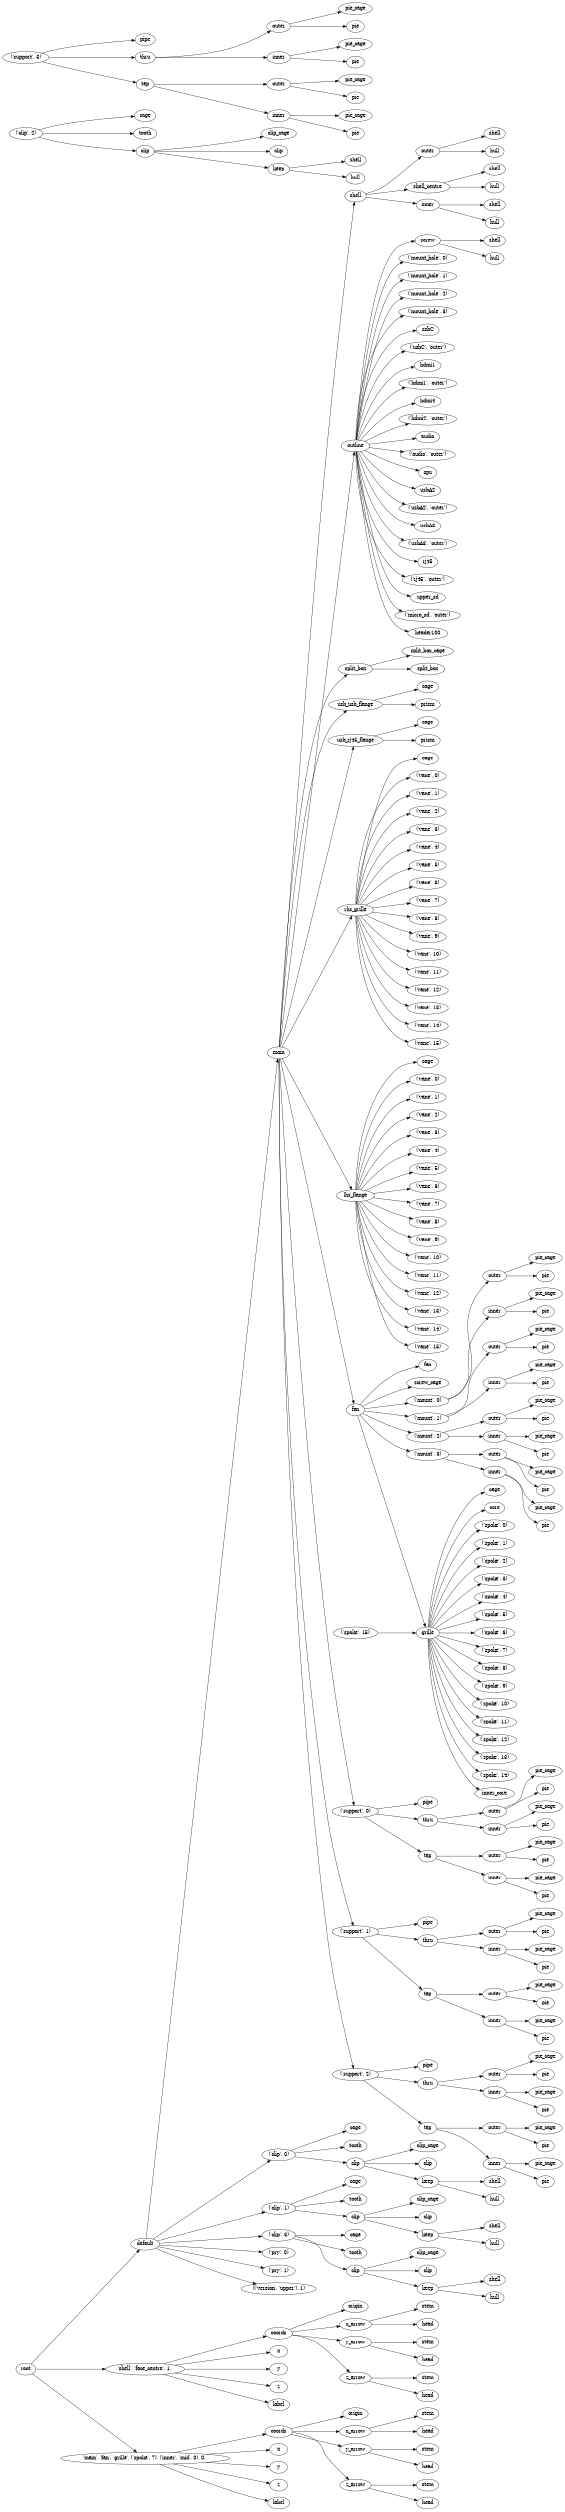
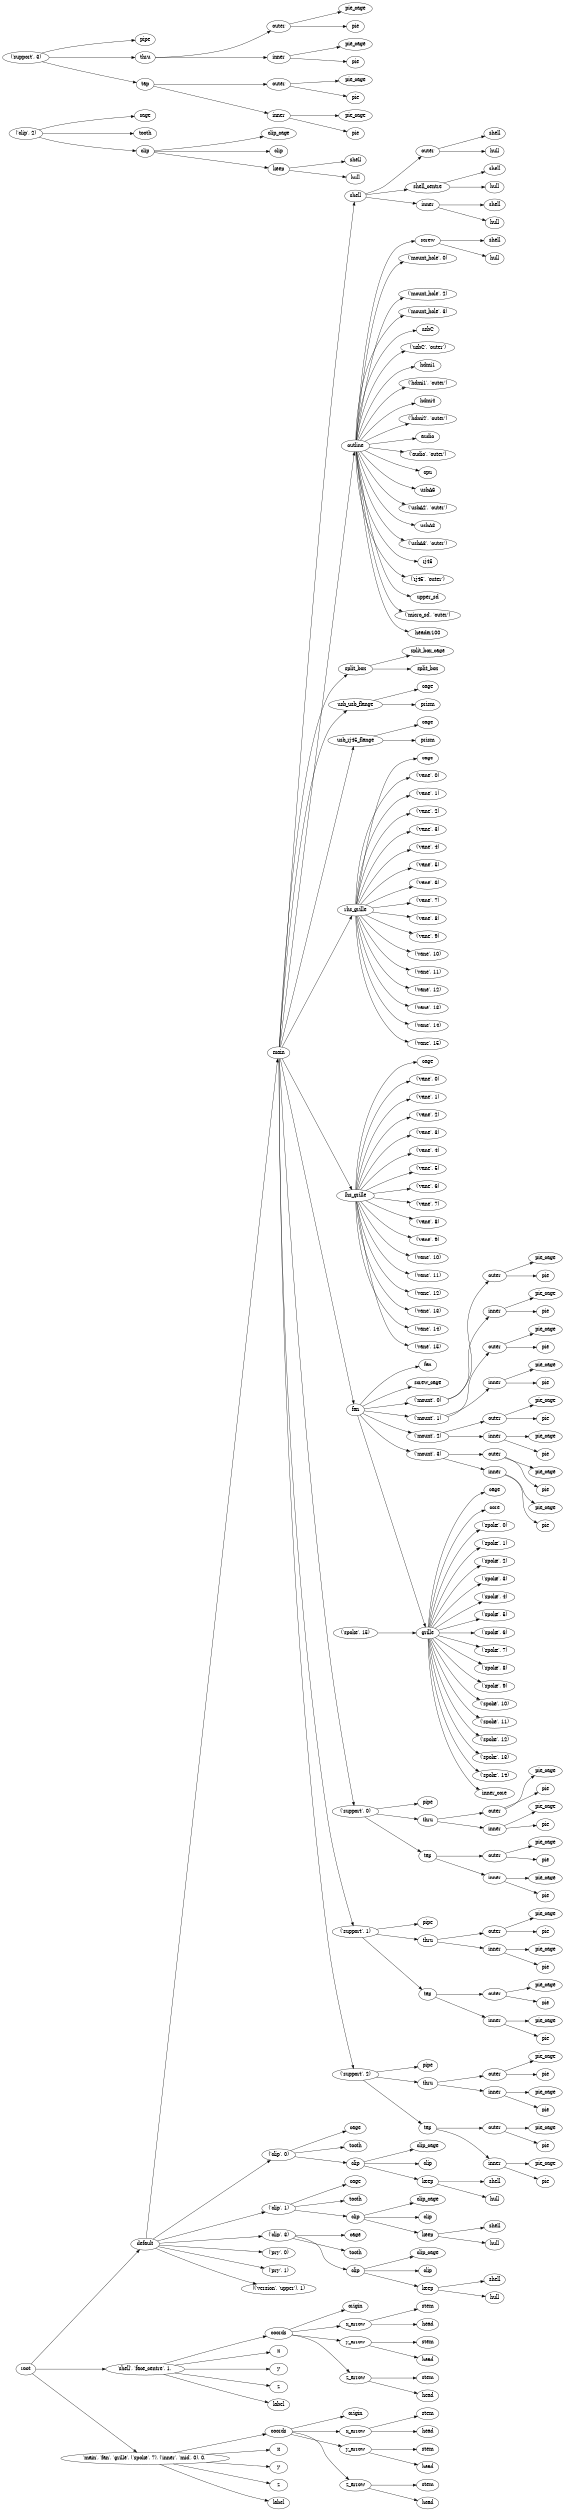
  digraph {
    rankdir=LR
    n1 [label=root]
    n2 [label=default]
    n3 [label="'shell',\ 'face_centre',\ 1,\ "]
    n4 [label="'main',\ 'fan',\ 'grille',\ \('spoke',\ 7\),\ \('inner',\ 'mid',\ 0\),\ 0,\ "]
    n5 [label=main]
    n6 [label="\('clip',\ 0\)"]
    n7 [label="\('clip',\ 1\)"]
    n8 [label="\('clip',\ 3\)"]
    n9 [label="\('pry',\ 0\)"]
    n10 [label="\('pry',\ 1\)"]
    n11 [label="\(\('version',\ 'upper'\),\ 1\)"]
    n12 [label=coords]
    n13 [label=x]
    n14 [label=y]
    n15 [label=z]
    n16 [label=label]
    n17 [label=coords]
    n18 [label=x]
    n19 [label=y]
    n20 [label=z]
    n21 [label=label]
    n22 [label=shell]
    n23 [label=outline]
    n24 [label=split_box]
    n25 [label=usb_usb_flange]
    n26 [label=usb_rj45_flange]
    n27 [label=rhs_grille]
-   n28 [label=lhs_flange]
+   n28 [label=lhs_grille]
    n29 [label=fan]
    n30 [label="\('support',\ 0\)"]
    n31 [label="\('support',\ 1\)"]
    n32 [label="\('support',\ 2\)"]
    n33 [label=cage]
    n34 [label=tooth]
    n35 [label=clip]
    n36 [label=cage]
    n37 [label=tooth]
    n38 [label=clip]
    n39 [label="\('clip',\ 2\)"]
    n40 [label=cage]
    n41 [label=tooth]
    n42 [label=clip]
    n43 [label=cage]
    n44 [label=tooth]
    n45 [label=clip]
    n46 [label=outer]
    n47 [label=shell_centre]
    n48 [label=inner]
    n49 [label=screw]
    n50 [label="\('mount_hole',\ 0\)"]
-   n51 [label="\('mount_hole',\ 1\)"]
    n52 [label="\('mount_hole',\ 2\)"]
    n53 [label="\('mount_hole',\ 3\)"]
    n54 [label=usbC]
    n55 [label="\('usbC',\ 'outer'\)"]
    n56 [label=hdmi1]
    n57 [label="\('hdmi1',\ 'outer'\)"]
    n58 [label=hdmi4]
    n59 [label="\('hdmi2',\ 'outer'\)"]
    n60 [label=audio]
    n61 [label="\('audio',\ 'outer'\)"]
    n62 [label=cpu]
-   n63 [label=usbA2]
+   n63 [label=usbA6]
    n64 [label="\('usbA2',\ 'outer'\)"]
    n65 [label=usbA3]
    n66 [label="\('usbA3',\ 'outer'\)"]
    n67 [label=rj45]
    n68 [label="\('rj45',\ 'outer'\)"]
    n69 [label=upper_sd]
    n70 [label="\('micro_sd',\ 'outer'\)"]
    n71 [label=header100]
    n72 [label=split_box_cage]
    n73 [label=split_box]
    n74 [label=cage]
    n75 [label=prism]
    n76 [label=cage]
    n77 [label=prism]
    n78 [label=cage]
    n79 [label="\('vane',\ 0\)"]
    n80 [label="\('vane',\ 1\)"]
    n81 [label="\('vane',\ 2\)"]
    n82 [label="\('vane',\ 3\)"]
    n83 [label="\('vane',\ 4\)"]
    n84 [label="\('vane',\ 5\)"]
    n85 [label="\('vane',\ 6\)"]
    n86 [label="\('vane',\ 7\)"]
    n87 [label="\('vane',\ 8\)"]
    n88 [label="\('vane',\ 9\)"]
    n89 [label="\('vane',\ 10\)"]
    n90 [label="\('vane',\ 11\)"]
    n91 [label="\('vane',\ 12\)"]
    n92 [label="\('vane',\ 13\)"]
    n93 [label="\('vane',\ 14\)"]
    n94 [label="\('vane',\ 15\)"]
    n95 [label=cage]
    n96 [label="\('vane',\ 0\)"]
    n97 [label="\('vane',\ 1\)"]
    n98 [label="\('vane',\ 2\)"]
    n99 [label="\('vane',\ 3\)"]
    n100 [label="\('vane',\ 4\)"]
    n101 [label="\('vane',\ 5\)"]
    n102 [label="\('vane',\ 6\)"]
    n103 [label="\('vane',\ 7\)"]
    n104 [label="\('vane',\ 8\)"]
    n105 [label="\('vane',\ 9\)"]
    n106 [label="\('vane',\ 10\)"]
    n107 [label="\('vane',\ 11\)"]
    n108 [label="\('vane',\ 12\)"]
    n109 [label="\('vane',\ 13\)"]
    n110 [label="\('vane',\ 14\)"]
    n111 [label="\('vane',\ 15\)"]
    n112 [label=fan]
    n113 [label=screw_cage]
    n114 [label="\('mount',\ 0\)"]
    n115 [label="\('mount',\ 1\)"]
    n116 [label="\('mount',\ 2\)"]
    n117 [label="\('mount',\ 3\)"]
    n118 [label=grille]
    n119 [label=pipe]
    n120 [label=thru]
    n121 [label=tap]
    n122 [label=pipe]
    n123 [label=thru]
    n124 [label=tap]
    n125 [label=pipe]
    n126 [label=thru]
    n127 [label=tap]
    n128 [label="\('support',\ 3\)"]
    n129 [label=pipe]
    n130 [label=thru]
    n131 [label=tap]
    n132 [label=shell]
    n133 [label=hull]
    n134 [label=shell]
    n135 [label=hull]
    n136 [label=shell]
    n137 [label=hull]
    n138 [label=shell]
    n139 [label=hull]
    n140 [label=outer]
    n141 [label=inner]
    n142 [label=outer]
    n143 [label=inner]
    n144 [label=outer]
    n145 [label=inner]
    n146 [label=outer]
    n147 [label=inner]
    n148 [label=cage]
    n149 [label=core]
    n150 [label="\('spoke',\ 0\)"]
    n151 [label="\('spoke',\ 1\)"]
    n152 [label="\('spoke',\ 2\)"]
    n153 [label="\('spoke',\ 3\)"]
    n154 [label="\('spoke',\ 4\)"]
    n155 [label="\('spoke',\ 5\)"]
    n156 [label="\('spoke',\ 6\)"]
    n157 [label="\('spoke',\ 7\)"]
    n158 [label="\('spoke',\ 8\)"]
    n159 [label="\('spoke',\ 9\)"]
    n160 [label="\('spoke',\ 10\)"]
    n161 [label="\('spoke',\ 11\)"]
    n162 [label="\('spoke',\ 12\)"]
    n163 [label="\('spoke',\ 13\)"]
    n164 [label="\('spoke',\ 14\)"]
    n165 [label=inner_core]
    n166 [label=pie_cage]
    n167 [label=pie]
    n168 [label=pie_cage]
    n169 [label=pie]
    n170 [label=pie_cage]
    n171 [label=pie]
    n172 [label=pie_cage]
    n173 [label=pie]
    n174 [label=pie_cage]
    n175 [label=pie]
    n176 [label=pie_cage]
    n177 [label=pie]
    n178 [label=pie_cage]
    n179 [label=pie]
    n180 [label=pie_cage]
    n181 [label=pie]
    n182 [label="\('spoke',\ 15\)"]
    n183 [label=outer]
    n184 [label=inner]
    n185 [label=outer]
    n186 [label=inner]
    n187 [label=pie_cage]
    n188 [label=pie]
    n189 [label=pie_cage]
    n190 [label=pie]
    n191 [label=pie_cage]
    n192 [label=pie]
    n193 [label=pie_cage]
    n194 [label=pie]
    n195 [label=outer]
    n196 [label=inner]
    n197 [label=outer]
    n198 [label=inner]
    n199 [label=pie_cage]
    n200 [label=pie]
    n201 [label=pie_cage]
    n202 [label=pie]
    n203 [label=pie_cage]
    n204 [label=pie]
    n205 [label=pie_cage]
    n206 [label=pie]
    n207 [label=outer]
    n208 [label=inner]
    n209 [label=outer]
    n210 [label=inner]
    n211 [label=pie_cage]
    n212 [label=pie]
    n213 [label=pie_cage]
    n214 [label=pie]
    n215 [label=pie_cage]
    n216 [label=pie]
    n217 [label=pie_cage]
    n218 [label=pie]
    n219 [label=outer]
    n220 [label=inner]
    n221 [label=outer]
    n222 [label=inner]
    n223 [label=pie_cage]
    n224 [label=pie]
    n225 [label=pie_cage]
    n226 [label=pie]
    n227 [label=pie_cage]
    n228 [label=pie]
    n229 [label=pie_cage]
    n230 [label=pie]
    n231 [label=clip_cage]
    n232 [label=clip]
    n233 [label=keep]
    n234 [label=shell]
    n235 [label=hull]
    n236 [label=clip_cage]
    n237 [label=clip]
    n238 [label=keep]
    n239 [label=shell]
    n240 [label=hull]
    n241 [label=clip_cage]
    n242 [label=clip]
    n243 [label=keep]
    n244 [label=shell]
    n245 [label=hull]
    n246 [label=clip_cage]
    n247 [label=clip]
    n248 [label=keep]
    n249 [label=shell]
    n250 [label=hull]
    n251 [label=origin]
    n252 [label=x_arrow]
    n253 [label=y_arrow]
    n254 [label=z_arrow]
    n255 [label=stem]
    n256 [label=head]
    n257 [label=stem]
    n258 [label=head]
    n259 [label=stem]
    n260 [label=head]
    n261 [label=origin]
    n262 [label=x_arrow]
    n263 [label=y_arrow]
    n264 [label=z_arrow]
    n265 [label=stem]
    n266 [label=head]
    n267 [label=stem]
    n268 [label=head]
    n269 [label=stem]
    n270 [label=head]
    n1 -> n2
    n1 -> n3
    n1 -> n4
    n2 -> n5
    n2 -> n6
    n2 -> n7
    n2 -> n8
    n2 -> n9
    n2 -> n10
    n2 -> n11
    n3 -> n12
    n3 -> n13
    n3 -> n14
    n3 -> n15
    n3 -> n16
    n4 -> n17
    n4 -> n18
    n4 -> n19
    n4 -> n20
    n4 -> n21
    n5 -> n22
    n5 -> n23
    n5 -> n24
    n5 -> n25
    n5 -> n26
    n5 -> n27
    n5 -> n28
    n5 -> n29
    n5 -> n30
    n5 -> n31
    n5 -> n32
    n6 -> n33
    n6 -> n34
    n6 -> n35
    n7 -> n36
    n7 -> n37
    n7 -> n38
    n8 -> n43
    n8 -> n44
    n8 -> n45
    n12 -> n251
    n12 -> n252
    n12 -> n253
    n12 -> n254
    n17 -> n261
    n17 -> n262
    n17 -> n263
    n17 -> n264
    n22 -> n46
    n22 -> n47
    n22 -> n48
    n23 -> n49
    n23 -> n50
-   n23 -> n51
    n23 -> n52
    n23 -> n53
    n23 -> n54
    n23 -> n55
    n23 -> n56
    n23 -> n57
    n23 -> n58
    n23 -> n59
    n23 -> n60
    n23 -> n61
    n23 -> n62
    n23 -> n63
    n23 -> n64
    n23 -> n65
    n23 -> n66
    n23 -> n67
    n23 -> n68
    n23 -> n69
    n23 -> n70
    n23 -> n71
    n24 -> n72
    n24 -> n73
    n25 -> n74
    n25 -> n75
    n26 -> n76
    n26 -> n77
    n27 -> n78
    n27 -> n79
    n27 -> n80
    n27 -> n81
    n27 -> n82
    n27 -> n83
    n27 -> n84
    n27 -> n85
    n27 -> n86
    n27 -> n87
    n27 -> n88
    n27 -> n89
    n27 -> n90
    n27 -> n91
    n27 -> n92
    n27 -> n93
    n27 -> n94
    n28 -> n95
    n28 -> n96
    n28 -> n97
    n28 -> n98
    n28 -> n99
    n28 -> n100
    n28 -> n101
    n28 -> n102
    n28 -> n103
    n28 -> n104
    n28 -> n105
    n28 -> n106
    n28 -> n107
    n28 -> n108
    n28 -> n109
    n28 -> n110
    n28 -> n111
    n29 -> n112
    n29 -> n113
    n29 -> n114
    n29 -> n115
    n29 -> n116
    n29 -> n117
    n29 -> n118
    n30 -> n119
    n30 -> n120
    n30 -> n121
    n31 -> n122
    n31 -> n123
    n31 -> n124
    n32 -> n125
    n32 -> n126
    n32 -> n127
    n35 -> n231
    n35 -> n232
    n35 -> n233
    n38 -> n236
    n38 -> n237
    n38 -> n238
    n39 -> n40
    n39 -> n41
    n39 -> n42
    n42 -> n241
    n42 -> n242
    n42 -> n243
    n45 -> n246
    n45 -> n247
    n45 -> n248
    n46 -> n132
    n46 -> n133
    n47 -> n134
    n47 -> n135
    n48 -> n136
    n48 -> n137
    n49 -> n138
    n49 -> n139
    n114 -> n140
    n114 -> n141
    n115 -> n142
    n115 -> n143
    n116 -> n144
    n116 -> n145
    n117 -> n146
    n117 -> n147
    n118 -> n148
    n118 -> n149
    n118 -> n150
    n118 -> n151
    n118 -> n152
    n118 -> n153
    n118 -> n154
    n118 -> n155
    n118 -> n156
    n118 -> n157
    n118 -> n158
    n118 -> n159
    n118 -> n160
    n118 -> n161
    n118 -> n162
    n118 -> n163
    n118 -> n164
    n118 -> n165
    n120 -> n183
    n120 -> n184
    n121 -> n185
    n121 -> n186
    n123 -> n195
    n123 -> n196
    n124 -> n197
    n124 -> n198
    n126 -> n207
    n126 -> n208
    n127 -> n209
    n127 -> n210
    n128 -> n129
    n128 -> n130
    n128 -> n131
    n130 -> n219
    n130 -> n220
    n131 -> n221
    n131 -> n222
    n140 -> n166
    n140 -> n167
    n141 -> n168
    n141 -> n169
    n142 -> n170
    n142 -> n171
    n143 -> n172
    n143 -> n173
    n144 -> n174
    n144 -> n175
    n145 -> n176
    n145 -> n177
    n146 -> n178
    n146 -> n179
    n147 -> n180
    n147 -> n181
    n182 -> n118
    n183 -> n187
    n183 -> n188
    n184 -> n189
    n184 -> n190
    n185 -> n191
    n185 -> n192
    n186 -> n193
    n186 -> n194
    n195 -> n199
    n195 -> n200
    n196 -> n201
    n196 -> n202
    n197 -> n203
    n197 -> n204
    n198 -> n205
    n198 -> n206
    n207 -> n211
    n207 -> n212
    n208 -> n213
    n208 -> n214
    n209 -> n215
    n209 -> n216
    n210 -> n217
    n210 -> n218
    n219 -> n223
    n219 -> n224
    n220 -> n225
    n220 -> n226
    n221 -> n227
    n221 -> n228
    n222 -> n229
    n222 -> n230
    n233 -> n234
    n233 -> n235
    n238 -> n239
    n238 -> n240
    n243 -> n244
    n243 -> n245
    n248 -> n249
    n248 -> n250
    n252 -> n255
    n252 -> n256
    n253 -> n257
    n253 -> n258
    n254 -> n259
    n254 -> n260
    n262 -> n265
    n262 -> n266
    n263 -> n267
    n263 -> n268
    n264 -> n269
    n264 -> n270
  }
